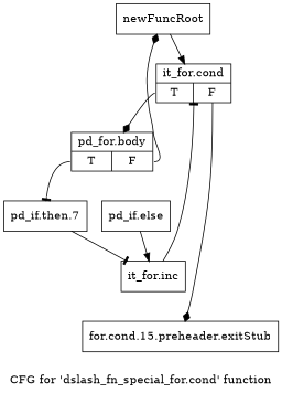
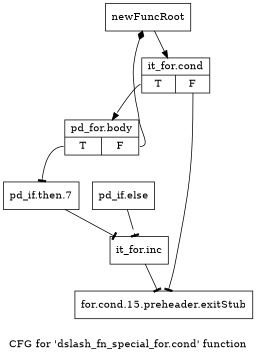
  digraph {
    label="CFG for 'dslash_fn_special_for.cond' function"
    node [shape=record]
    edge [arrowhead=tee]
    n1 [label="{newFuncRoot}"]
    n2 [label="{it_for.cond|{<s0>T|<s1>F}}"]
    n3 [label="{for.cond.15.preheader.exitStub}"]
    n4 [label="{pd_for.body|{<s0>T|<s1>F}}"]
    n5 [label="{pd_if.then.7}"]
    n6 [label="{it_for.inc}"]
    n7 [label="{pd_if.else}"]
    n1 -> n2 [arrowhead=normal]
-   n2 -> n3 [arrowhead=diamond tailport=s1]
-   n2 -> n4 [arrowhead=diamond tailport=s0]
+   n2 -> n3 [tailport=s1]
+   n2 -> n4 [arrowhead=normal tailport=s0]
    n4 -> n1 [arrowhead=diamond tailport=s1]
    n4 -> n5 [tailport=s0]
    n5 -> n6
-   n6 -> n2
-   n7 -> n6 [arrowhead=normal]
+   n6 -> n3
+   n7 -> n6
  }
